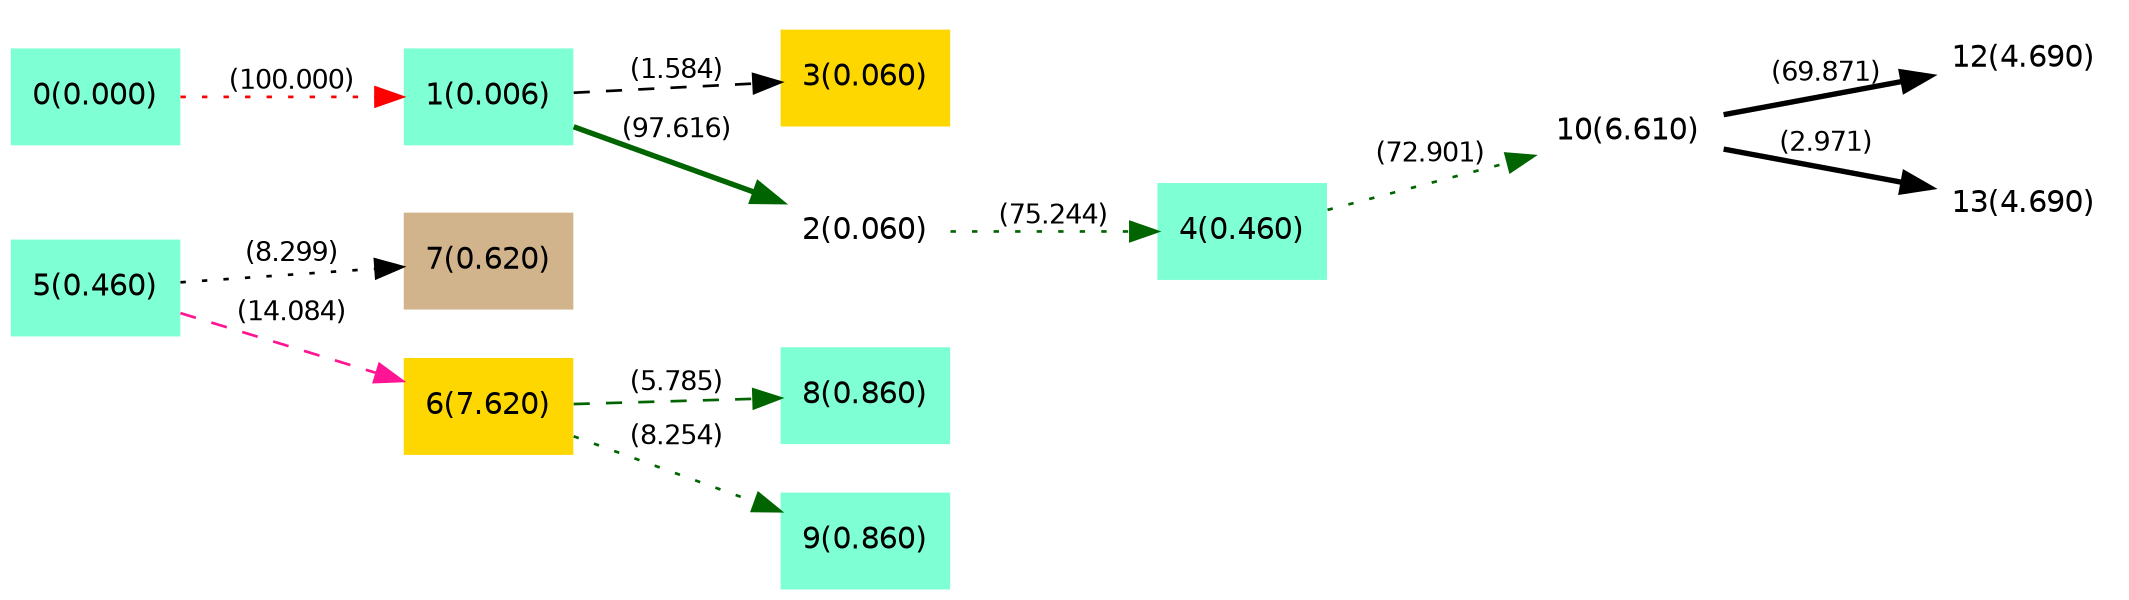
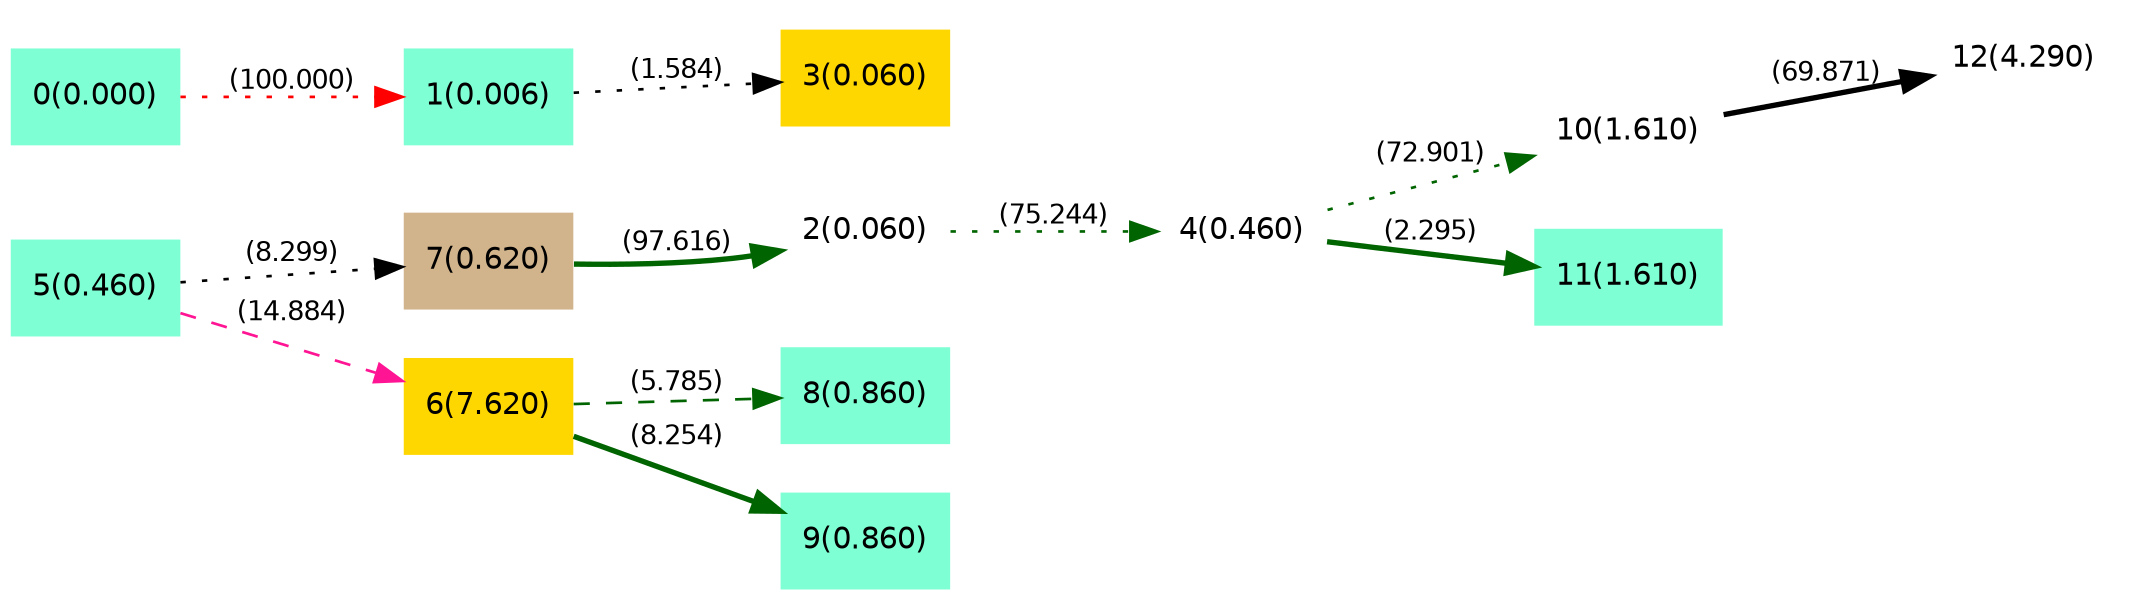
  digraph {
    fontname="DejaVu Sans"
    rankdir=LR
    node [fillcolor=aquamarine fontname="DejaVu Sans" fontsize=11 shape=plaintext style=filled]
    edge [color=darkgreen fontname="DejaVu Sans" fontsize=10 style=dotted]
    n1 [label="0(0.000)"]
    n2 [label="1(0.006)"]
    n3 [fillcolor=white label="2(0.060)"]
    n4 [fillcolor=gold label="3(0.060)"]
-   n5 [label="4(0.460)"]
-   n6 [fillcolor=white label="10(6.610)"]
+   n5 [fillcolor=white label="4(0.460)"]
+   n6 [fillcolor=white label="10(1.610)"]
+   n7 [label="11(1.610)"]
    n8 [label="5(0.460)"]
    n9 [fillcolor=gold label="6(7.620)"]
    n10 [fillcolor=tan label="7(0.620)"]
-   n11 [fillcolor=white label="12(4.690)"]
-   n12 [fillcolor=white label="13(4.690)"]
+   n11 [fillcolor=white label="12(4.290)"]
    n13 [label="8(0.860)"]
    n14 [label="9(0.860)"]
    n1 -> n2 [color=red label="(100.000)"]
-   n2 -> n3 [label="(97.616)" style=bold]
-   n2 -> n4 [color=black label="(1.584)" style=dashed]
+   n10 -> n3 [label="(97.616)" style=bold]
+   n2 -> n4 [color=black label="(1.584)"]
    n3 -> n5 [label="(75.244)"]
    n5 -> n6 [label="(72.901)"]
+   n5 -> n7 [label="(2.295)" style=bold]
    n6 -> n11 [color=black label="(69.871)" style=bold]
-   n6 -> n12 [color=black label="(2.971)" style=bold]
-   n8 -> n9 [color=deeppink label="(14.084)" style=dashed]
+   n8 -> n9 [color=deeppink label="(14.884)" style=dashed]
    n8 -> n10 [color=black label="(8.299)"]
    n9 -> n13 [label="(5.785)" style=dashed]
-   n9 -> n14 [label="(8.254)"]
+   n9 -> n14 [label="(8.254)" style=bold]
  }
